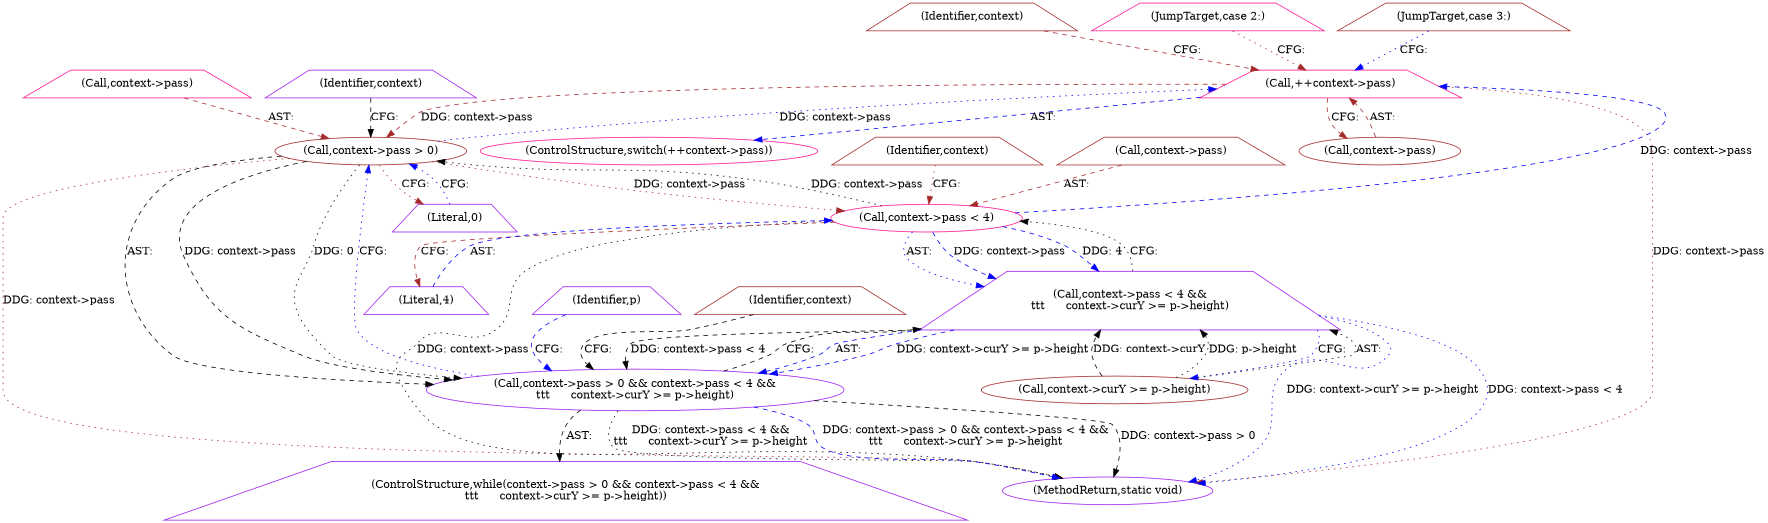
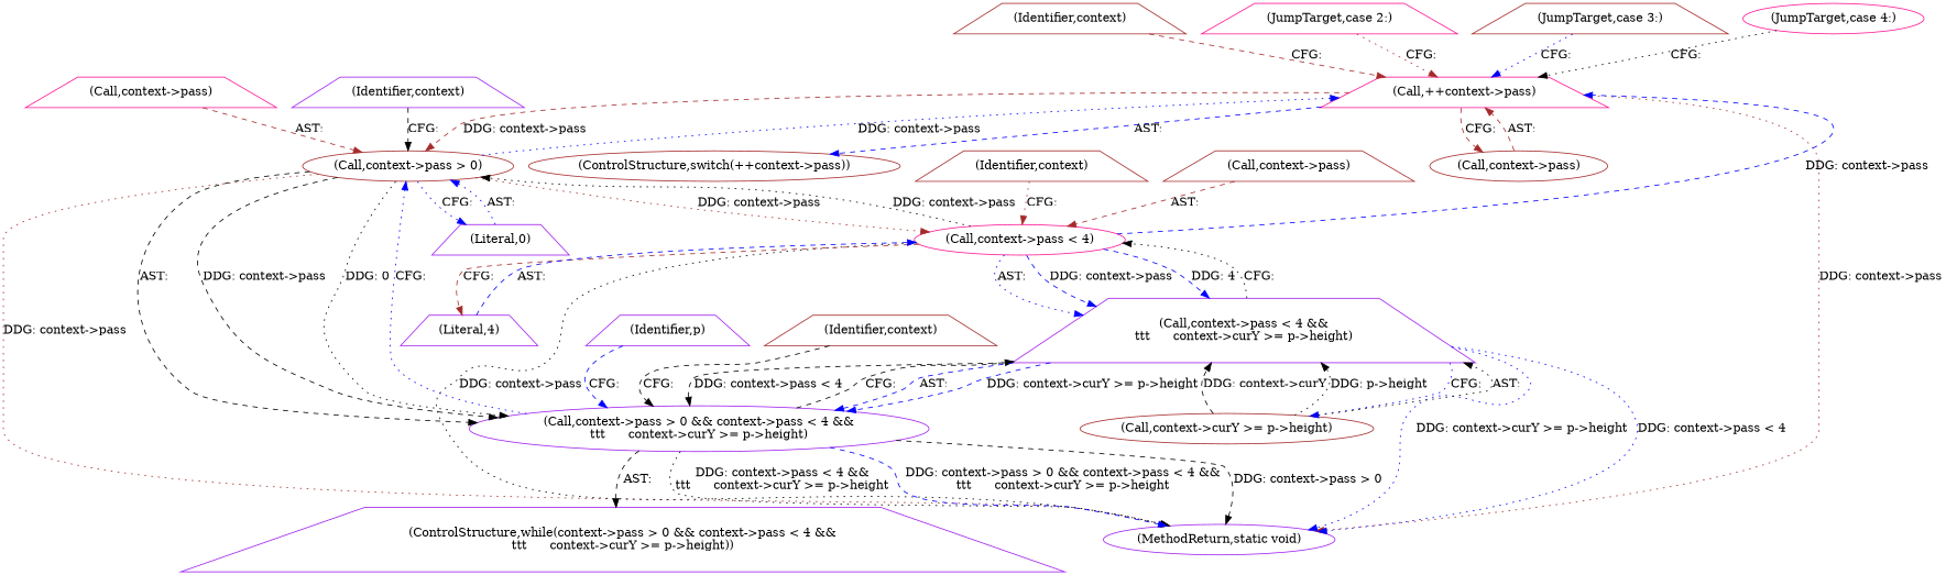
  digraph {
    node [color=brown shape=trapezium]
    edge [color=blue style=dashed]
    n1 [color=deeppink label="(Call,++context->pass)"]
    n2 [label="(Call,context->pass > 0)" shape=ellipse]
-   n3 [color=deeppink label="(ControlStructure,switch(++context->pass))" shape=ellipse]
+   n3 [label="(ControlStructure,switch(++context->pass))" shape=ellipse]
    n4 [label="(Call,context->pass)" shape=ellipse]
    n5 [color=purple label="(MethodReturn,static void)" shape=ellipse]
    n6 [color=deeppink label="(Call,context->pass < 4)" shape=ellipse]
    n7 [color=purple label="(Call,context->pass > 0 && context->pass < 4 &&\n\t\t\t      context->curY >= p->height)" shape=ellipse]
    n8 [color=purple label="(Literal,0)"]
    n9 [color=purple label="(Call,context->pass < 4 &&\n\t\t\t      context->curY >= p->height)"]
    n10 [color=purple label="(Literal,4)"]
    n11 [color=purple label="(ControlStructure,while(context->pass > 0 && context->pass < 4 &&\n\t\t\t      context->curY >= p->height))"]
    n12 [label="(Call,context->curY >= p->height)" shape=ellipse]
    n13 [label="(Identifier,context)"]
    n14 [color=deeppink label="(Call,context->pass)"]
    n15 [color=purple label="(Identifier,p)"]
    n16 [color=deeppink label="(JumpTarget,case 2:)"]
    n17 [label="(JumpTarget,case 3:)"]
    n18 [label="(Identifier,context)"]
    n19 [label="(Call,context->pass)"]
+   n20 [color=deeppink label="(JumpTarget,case 4:)" shape=ellipse]
    n21 [color=purple label="(Identifier,context)"]
    n22 [label="(Identifier,context)"]
    n1 -> n2 [color=brown label="DDG: context->pass"]
    n1 -> n3 [label="AST: "]
    n1 -> n4 [color=brown label="CFG: "]
    n1 -> n5 [color=brown label="DDG: context->pass" style=dotted]
    n2 -> n1 [label="DDG: context->pass" style=dotted]
    n2 -> n5 [color=brown label="DDG: context->pass" style=dotted]
    n2 -> n6 [color=brown label="DDG: context->pass" style=dotted]
    n2 -> n7 [color=black label="AST: "]
    n2 -> n7 [color=black label="DDG: context->pass"]
    n2 -> n7 [color=black label="DDG: 0" style=dotted]
-   n2 -> n8 [color=brown label="CFG: " style=dotted]
+   n2 -> n8 [label="CFG: " style=dotted]
    n4 -> n1 [color=brown label="AST: "]
    n6 -> n1 [label="DDG: context->pass"]
    n6 -> n2 [color=black label="DDG: context->pass" style=dotted]
    n6 -> n5 [color=black label="DDG: context->pass" style=dotted]
    n6 -> n9 [label="AST: " style=dotted]
    n6 -> n9 [label="DDG: context->pass"]
    n6 -> n9 [label="DDG: 4"]
    n6 -> n10 [color=brown label="CFG: "]
    n7 -> n2 [label="CFG: " style=dotted]
    n7 -> n5 [color=black label="DDG: context->pass > 0"]
    n7 -> n5 [color=black label="DDG: context->pass < 4 &&\n\t\t\t      context->curY >= p->height" style=dotted]
    n7 -> n5 [label="DDG: context->pass > 0 && context->pass < 4 &&\n\t\t\t      context->curY >= p->height"]
    n7 -> n9 [color=black label="CFG: "]
    n7 -> n11 [color=black label="AST: "]
-   n8 -> n2 [label="CFG: " style=dotted]
+   n8 -> n2 [label="AST: " style=dotted]
    n9 -> n5 [label="DDG: context->curY >= p->height" style=dotted]
    n9 -> n5 [label="DDG: context->pass < 4" style=dotted]
    n9 -> n6 [color=black label="CFG: " style=dotted]
    n9 -> n7 [label="AST: "]
    n9 -> n7 [color=black label="DDG: context->pass < 4"]
    n9 -> n7 [label="DDG: context->curY >= p->height"]
    n9 -> n12 [label="CFG: " style=dotted]
    n10 -> n6 [label="AST: "]
    n12 -> n9 [color=black label="AST: " style=dotted]
    n12 -> n9 [color=black label="DDG: context->curY"]
    n12 -> n9 [color=black label="DDG: p->height" style=dotted]
    n13 -> n1 [color=brown label="CFG: "]
    n14 -> n2 [color=brown label="AST: "]
    n15 -> n7 [label="CFG: "]
    n16 -> n1 [color=brown label="CFG: " style=dotted]
    n17 -> n1 [label="CFG: " style=dotted]
    n18 -> n6 [color=brown label="CFG: " style=dotted]
    n19 -> n6 [color=brown label="AST: "]
+   n20 -> n1 [color=black label="CFG: " style=dotted]
    n21 -> n2 [color=black label="CFG: "]
    n22 -> n7 [color=black label="CFG: "]
  }
